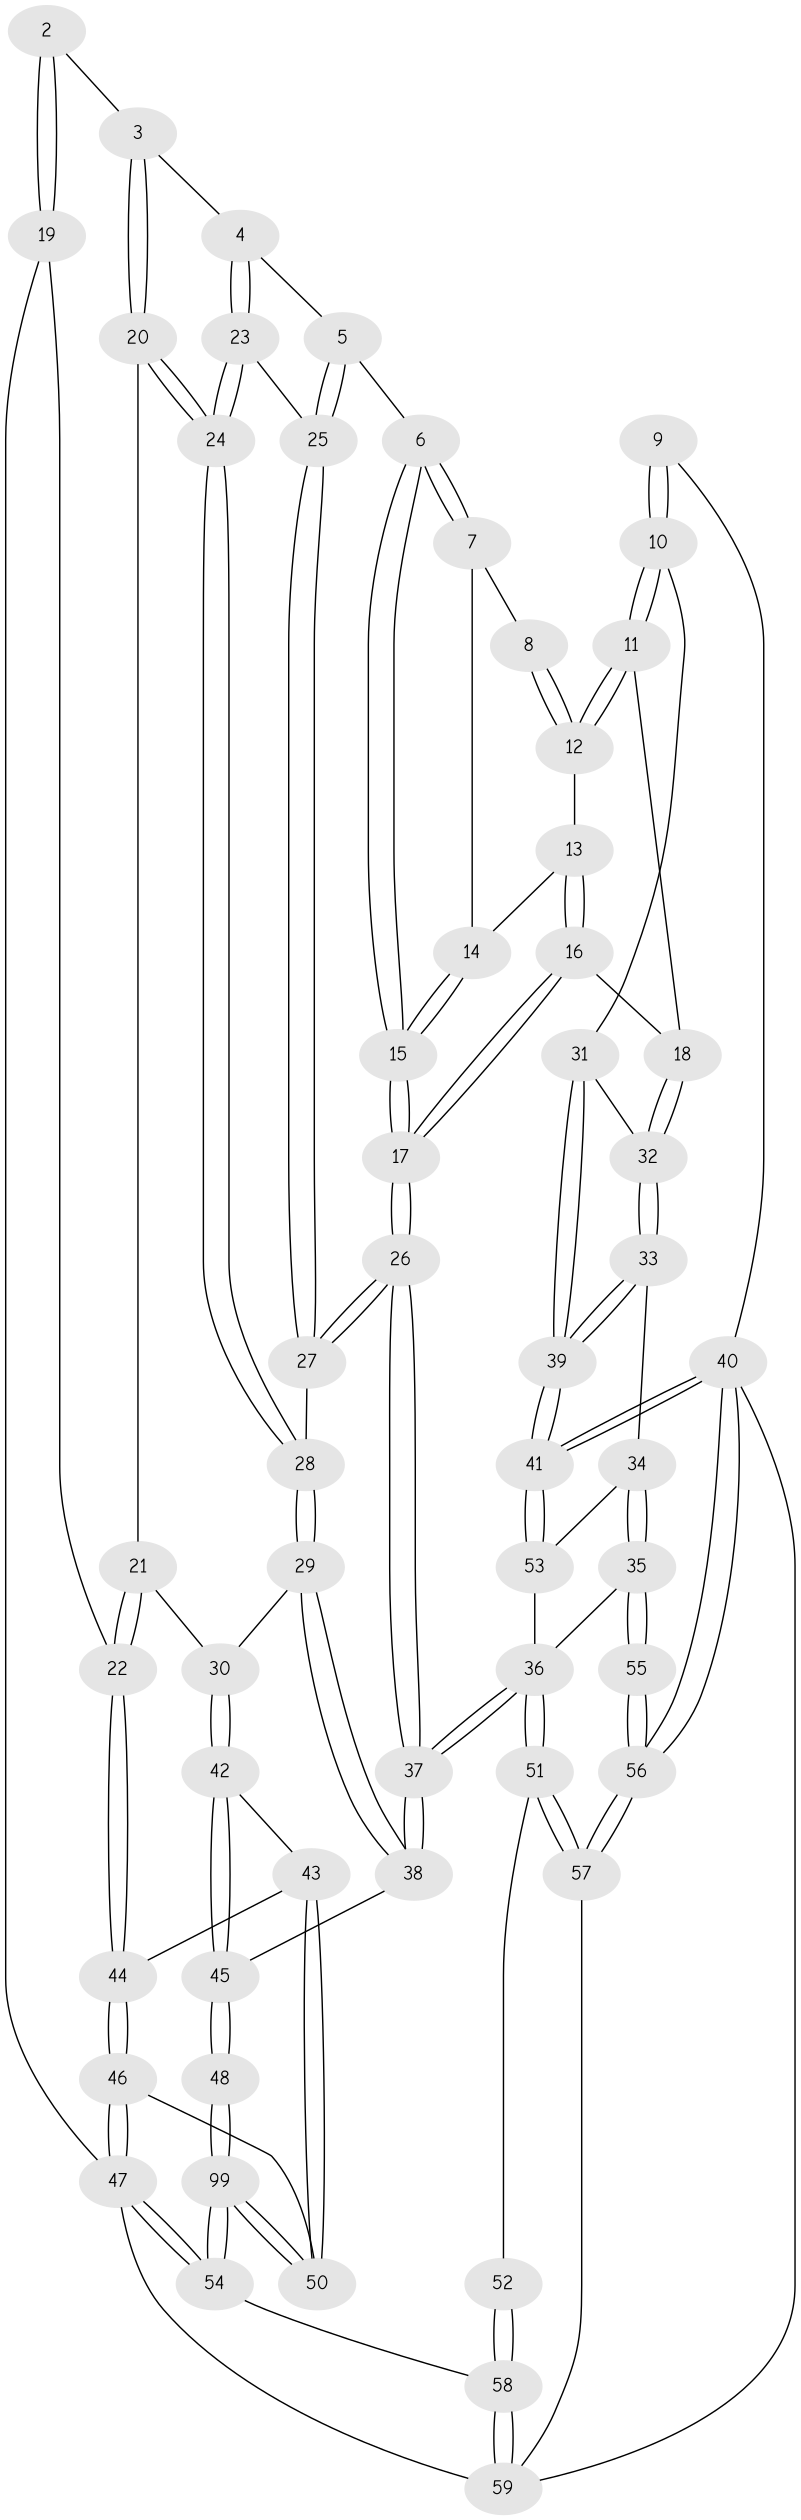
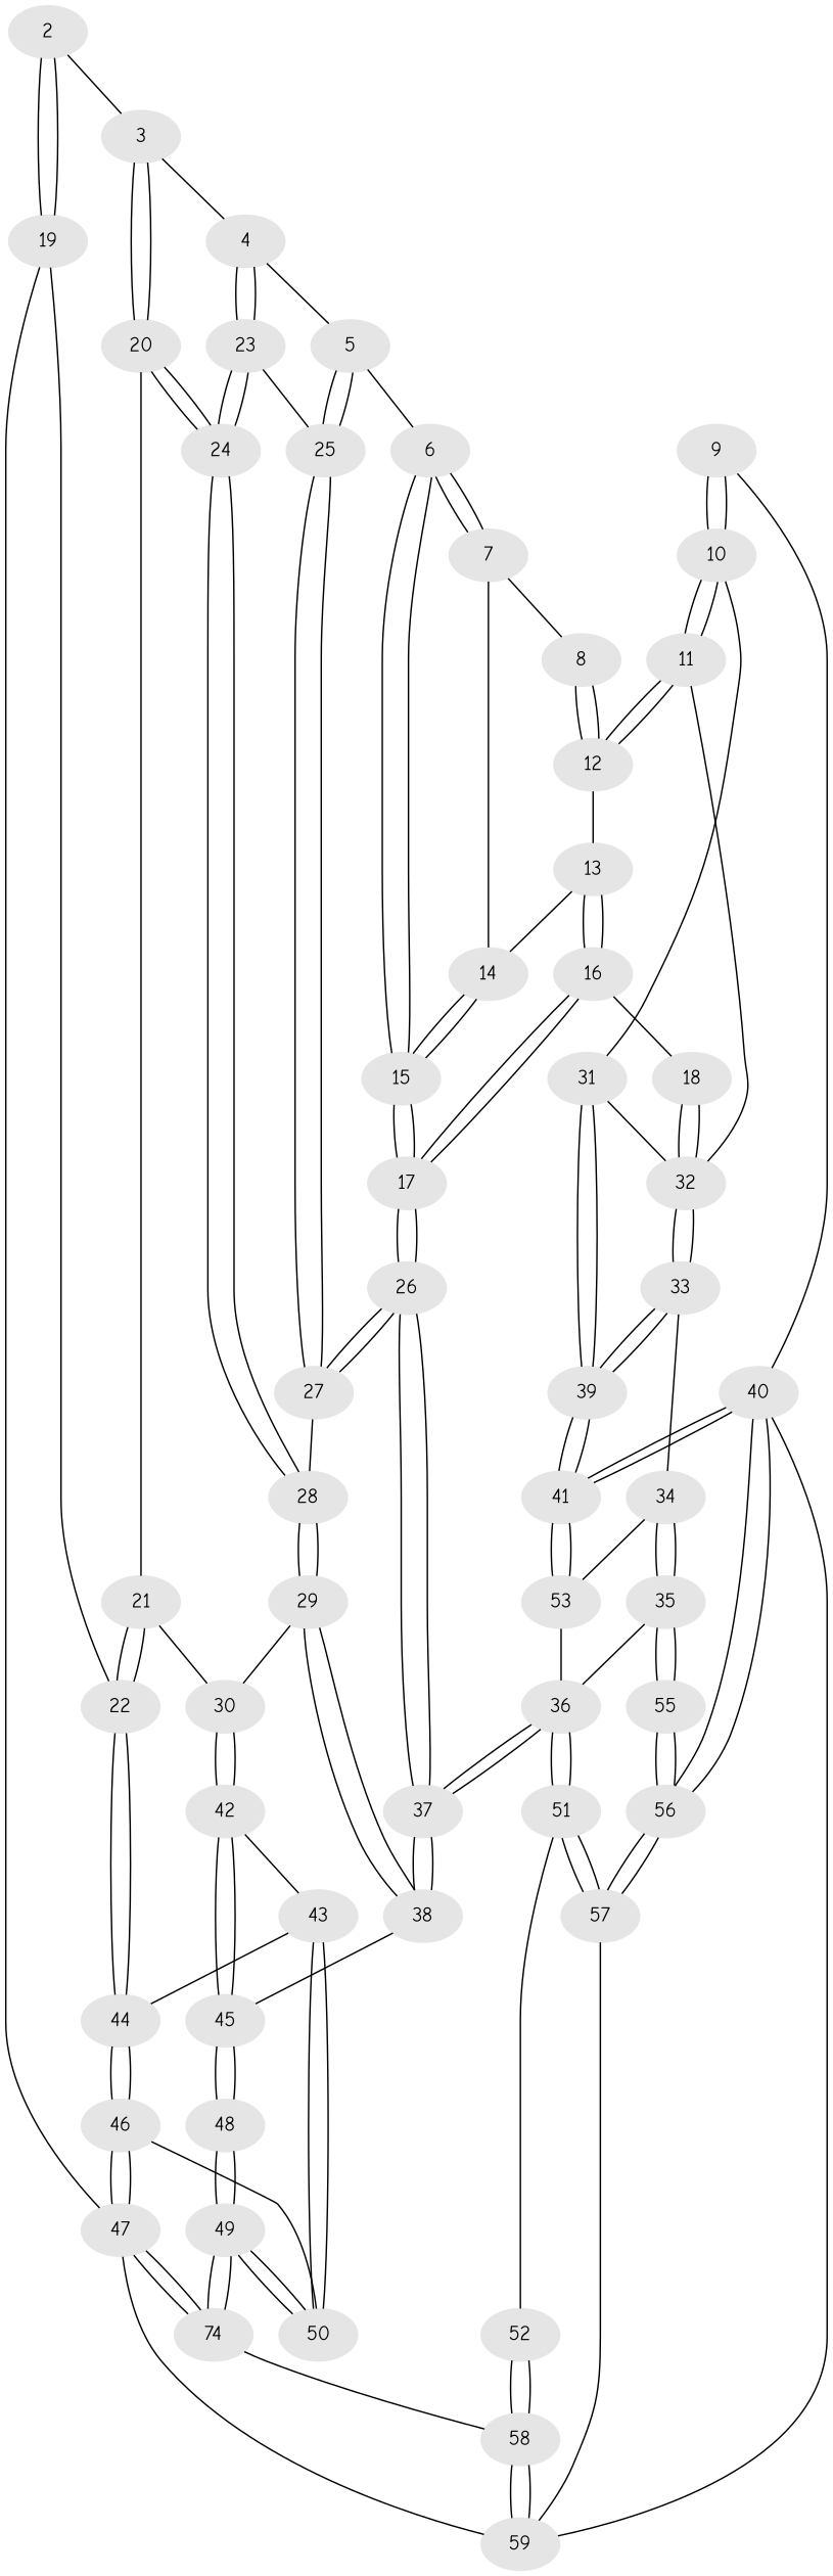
  graph {
    fontname="Comic Neue"
    node [color=gray90 fontname="Comic Neue" style=filled]
    edge [fontname="Comic Neue"]
    2
    3
    19
    9
    10
    40
    4
    20
    22
    47
    5
    23
    21
    24
    6
    25
    7
    15
    27
    8
    14
    17
    12
    13
    11
    31
    41
    56
    59
    18
    32
    39
    16
    26
    37
    33
    44
-   54
+   54 [label=74]
    30
    28
    42
    46
    29
    38
    45
    43
    34
    35
    53
    36
    55
    51
    52
    57
    48
    50
-   49 [label=99]
+   49
    58
    2 -- 3
    2 -- 19
    2 -- 19
    3 -- 4
    3 -- 20
    3 -- 20
    19 -- 22
    19 -- 47
    9 -- 10
    9 -- 10
    9 -- 40
    10 -- 11
    10 -- 11
    10 -- 31
    40 -- 41
    40 -- 41
    40 -- 56
    40 -- 56
    40 -- 59
    4 -- 5
    4 -- 23
    4 -- 23
    20 -- 21
    20 -- 24
    20 -- 24
    22 -- 44
    22 -- 44
    47 -- 59
    47 -- 54
    47 -- 54
    5 -- 6
    5 -- 25
    5 -- 25
    23 -- 24
    23 -- 24
    23 -- 25
    21 -- 22
    21 -- 22
    21 -- 30
    24 -- 28
    24 -- 28
    6 -- 7
    6 -- 7
    6 -- 15
    6 -- 15
    25 -- 27
    25 -- 27
    7 -- 8
    7 -- 14
    15 -- 17
    15 -- 17
    27 -- 28
    8 -- 12
    8 -- 12
    14 -- 15
    14 -- 15
    17 -- 26
    17 -- 26
    12 -- 13
    13 -- 14
    13 -- 16
    13 -- 16
    11 -- 12
    11 -- 12
-   11 -- 18
+   11 -- 32
    31 -- 32
    31 -- 39
    31 -- 39
    41 -- 53
    41 -- 53
    56 -- 57
    56 -- 57
    18 -- 32
    18 -- 32
    32 -- 33
    32 -- 33
    39 -- 41
    39 -- 41
    16 -- 17
    16 -- 17
    16 -- 18
    26 -- 27
    26 -- 27
    26 -- 37
    26 -- 37
    37 -- 38
    37 -- 38
    33 -- 39
    33 -- 39
    33 -- 34
    44 -- 46
    44 -- 46
    54 -- 58
    30 -- 42
    30 -- 42
    28 -- 29
    28 -- 29
    42 -- 45
    42 -- 45
    42 -- 43
    46 -- 47
    46 -- 47
    46 -- 50
    29 -- 30
    29 -- 38
    29 -- 38
    38 -- 45
    45 -- 48
    45 -- 48
    43 -- 44
    43 -- 50
    43 -- 50
    34 -- 35
    34 -- 35
    34 -- 53
    35 -- 36
    35 -- 55
    35 -- 55
    53 -- 36
    36 -- 37
    36 -- 37
    36 -- 51
    36 -- 51
    55 -- 56
    55 -- 56
    51 -- 52
    51 -- 57
    51 -- 57
    52 -- 58
    52 -- 58
    57 -- 59
    48 -- 49
    48 -- 49
    49 -- 54
    49 -- 54
    49 -- 50
    49 -- 50
    58 -- 59
    58 -- 59
  }
